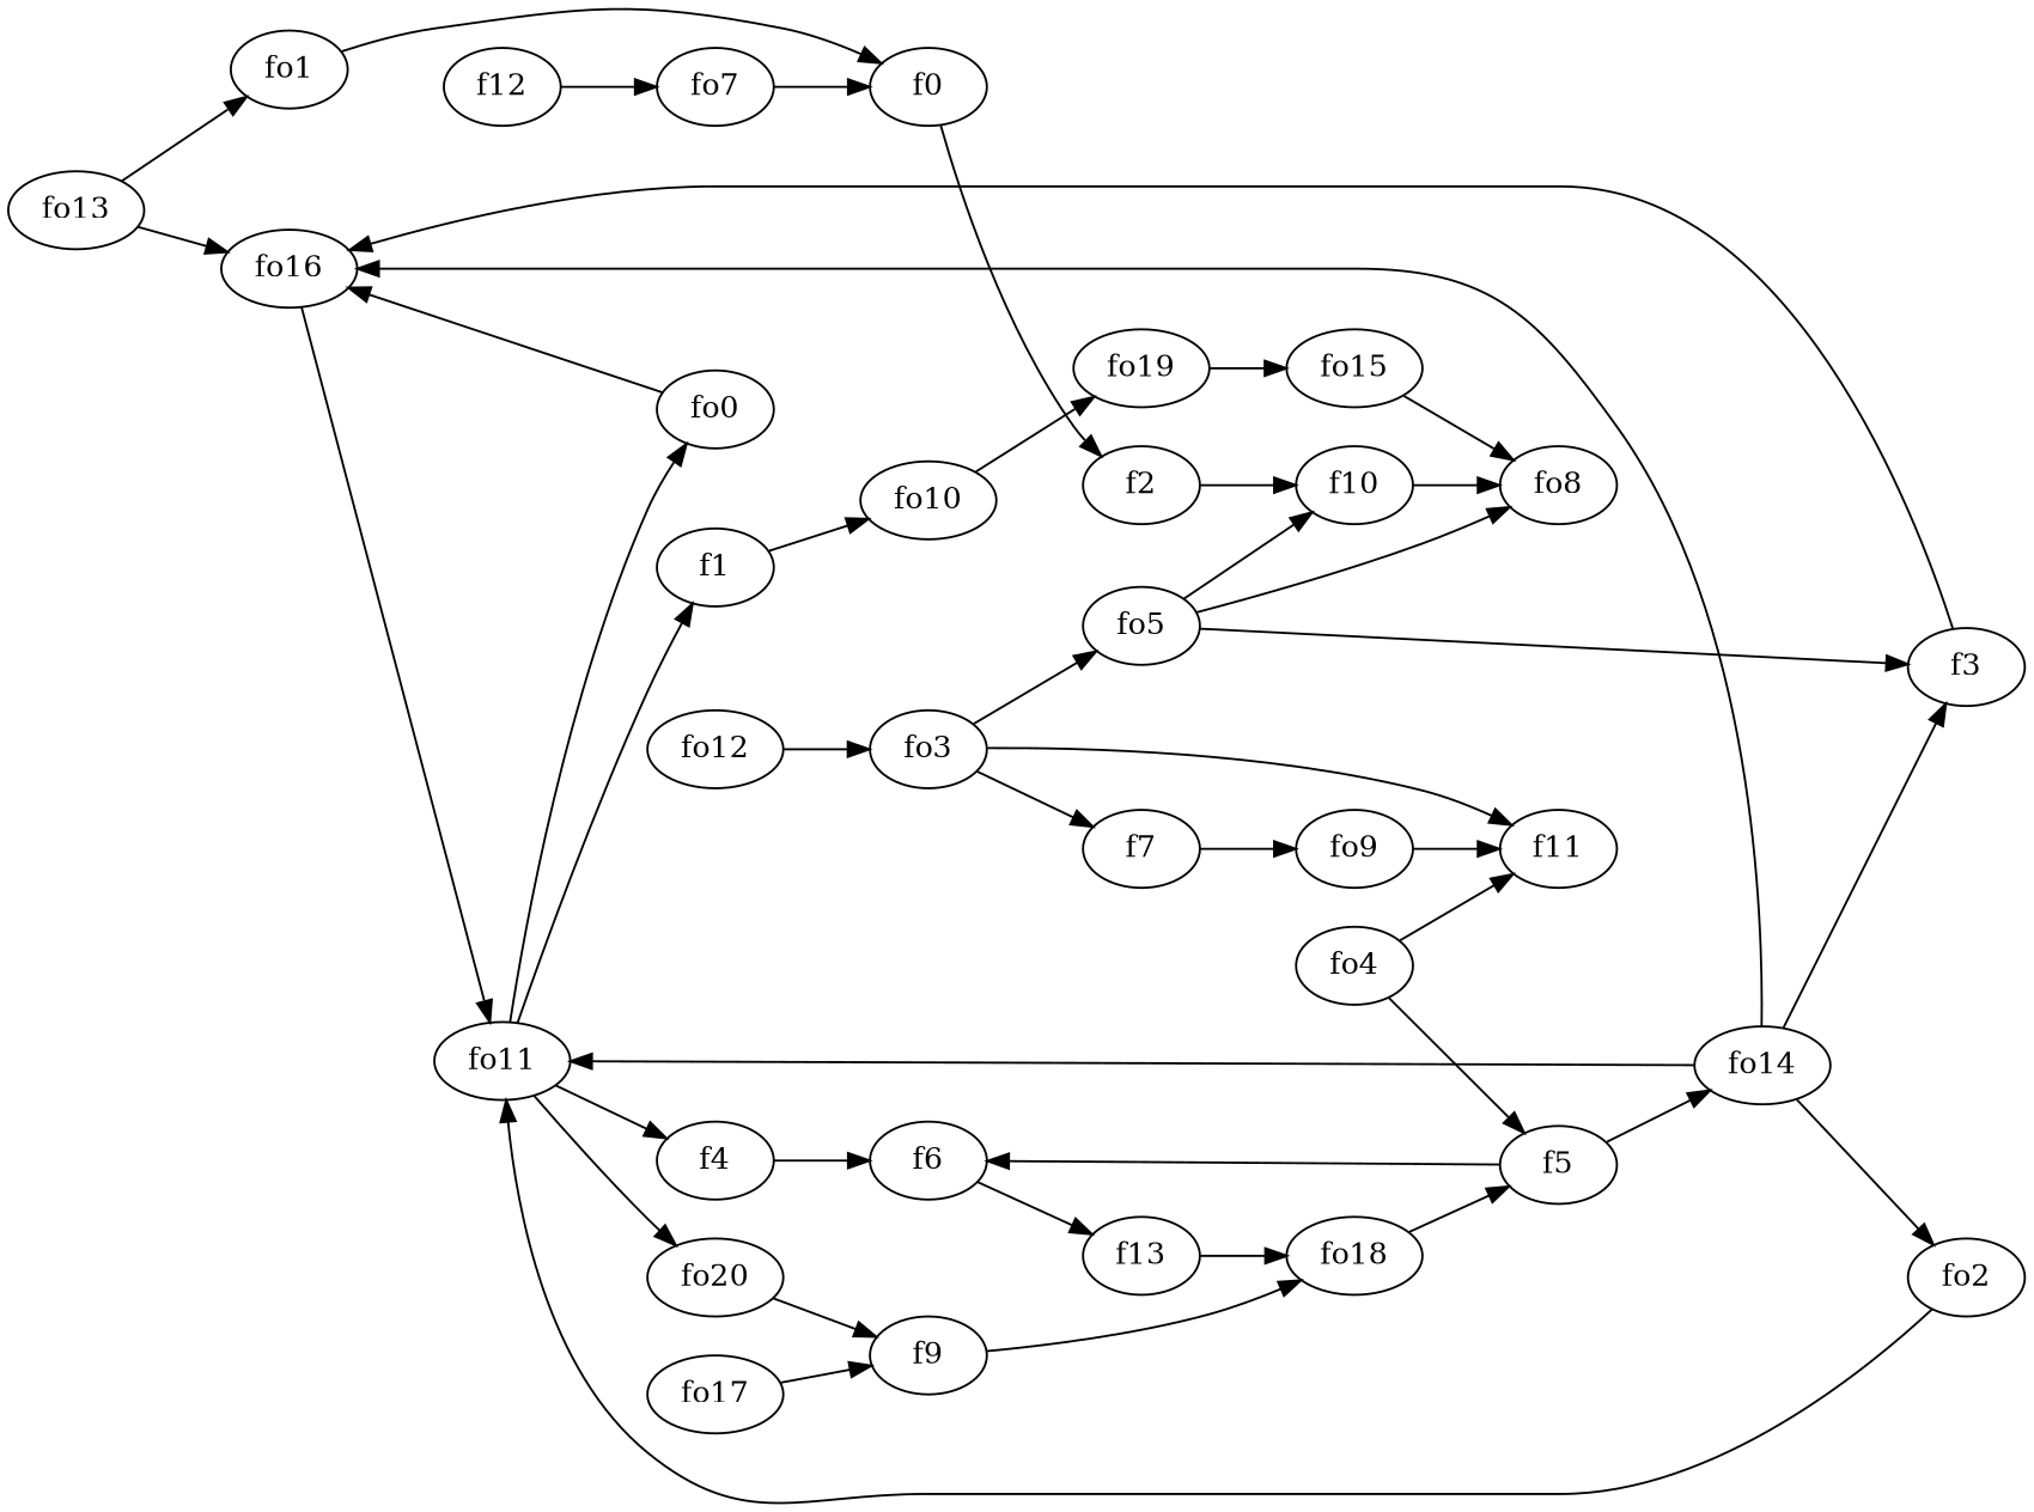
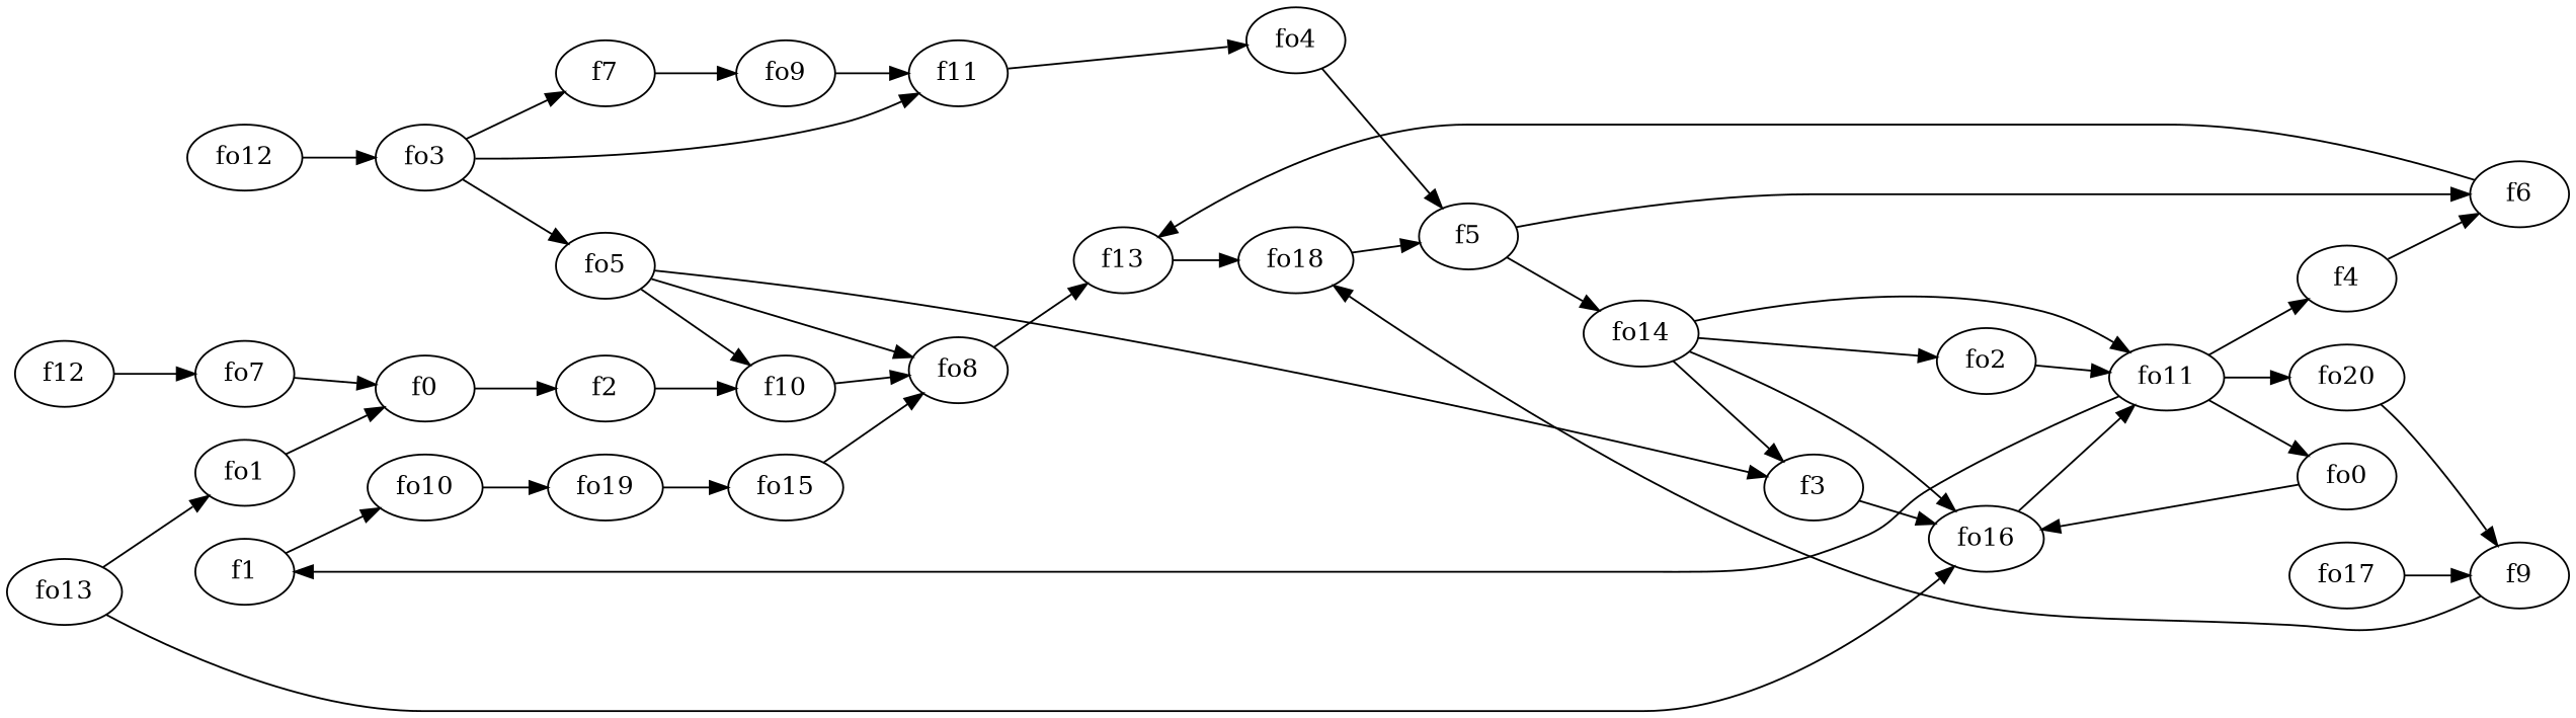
  strict digraph {
    rankdir=LR
    edge [weight=2]
    f1
    fo10
    fo19
    f2
    f10
    fo8
    f3
    fo16
    fo11
    f4
    f6
    f13
    f5
    fo14
    fo2
    fo18
    f7
    fo9
    f11
    n20 [label=f0]
    f9
    fo4
    f12
    fo7
    fo1
    n26 [label=fo0]
    fo20
    fo3
    fo5
    fo15
    fo12
    fo13
    fo17
    f1 -> fo10
    fo10 -> fo19
    fo19 -> fo15
    f2 -> f10
    f10 -> fo8
+   fo8 -> f13
    f3 -> fo16
    fo16 -> fo11
    fo11 -> f1
    fo11 -> f4
    fo11 -> n26
    fo11 -> fo20
    f4 -> f6
    f6 -> f13
    f13 -> fo18
    f5 -> f6
    f5 -> fo14
    fo14 -> f3
    fo14 -> fo16
    fo14 -> fo11
    fo14 -> fo2
    fo2 -> fo11
    fo18 -> f5
    f7 -> fo9
    fo9 -> f11
-   fo4 -> f11
+   f11 -> fo4
    n20 -> f2
    f9 -> fo18
    fo4 -> f5
    f12 -> fo7
    fo7 -> n20
    fo1 -> n20
    n26 -> fo16
    fo20 -> f9
    fo3 -> f7
    fo3 -> f11
    fo3 -> fo5
    fo5 -> f10
    fo5 -> fo8
    fo5 -> f3
    fo15 -> fo8
    fo12 -> fo3
    fo13 -> fo16
    fo13 -> fo1
    fo17 -> f9
  }
